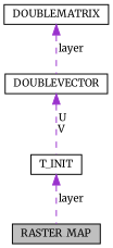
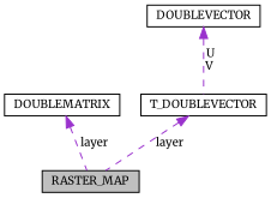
  digraph {
    fontname=Merriweather
    node [color=black fontname=Merriweather fontsize=10 shape=record]
    edge [color=darkorchid3 dir=back fontname=Merriweather fontsize=10 labelfontname=FreeSans labelfontsize=10 style=dashed]
    n1 [fillcolor=grey75 fontcolor=black height=0.2 label=RASTER_MAP style=filled width=0.4]
    n2 [height=0.2 label=DOUBLEMATRIX width=0.4]
-   n3 [height=0.2 label=T_INIT width=0.4]
+   n3 [height=0.2 label=T_DOUBLEVECTOR width=0.4]
    n4 [height=0.2 label=DOUBLEVECTOR width=0.4]
-   n2 -> n4 [label=" layer"]
+   n2 -> n1 [label=" layer"]
    n3 -> n1 [label=" layer"]
    n4 -> n3 [label=" U\nV"]
  }
